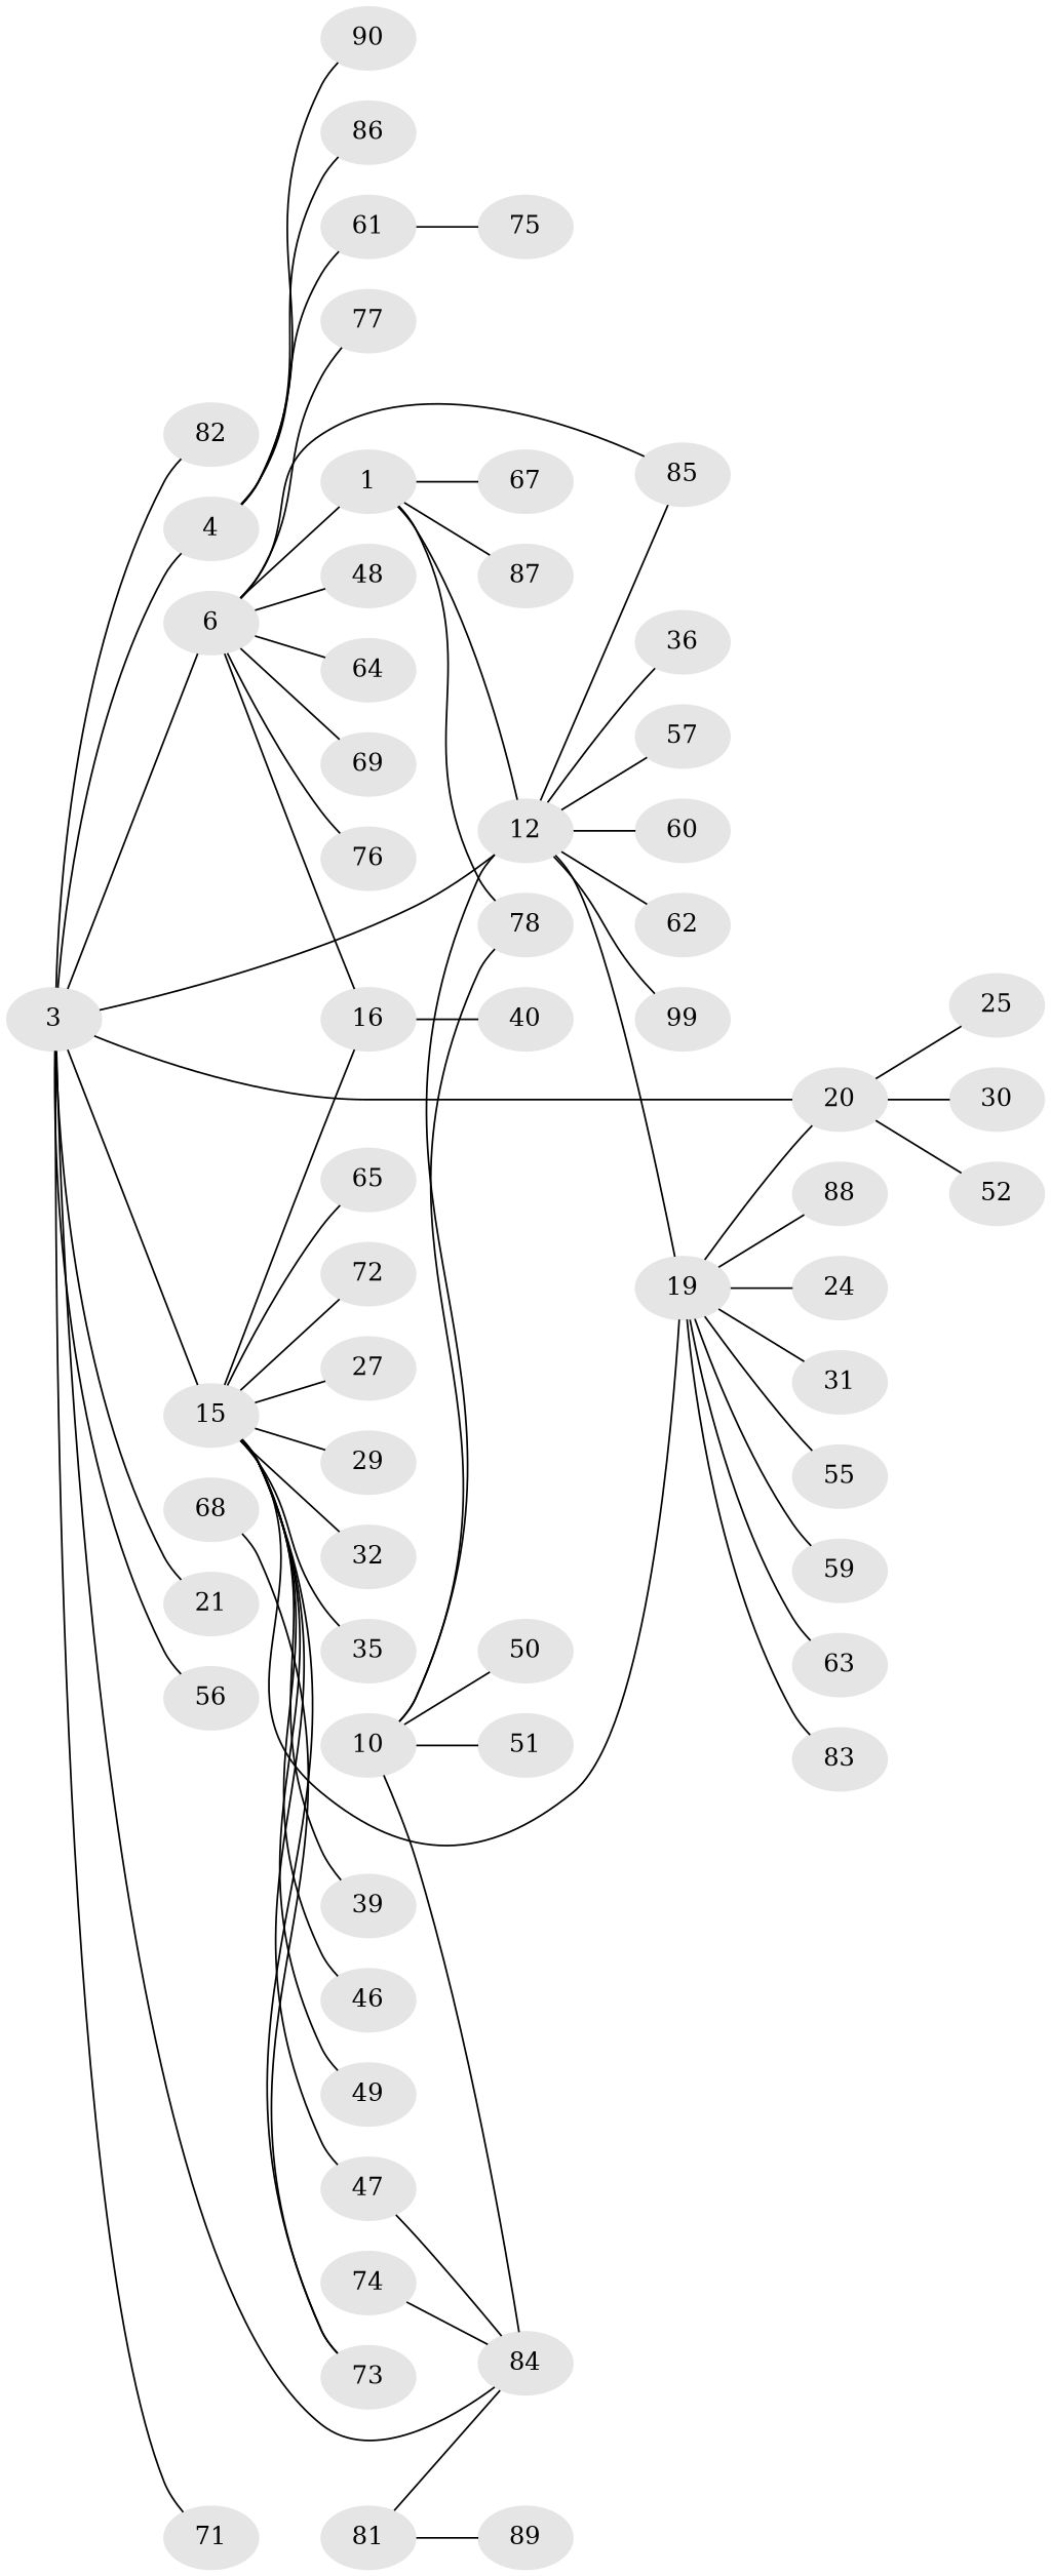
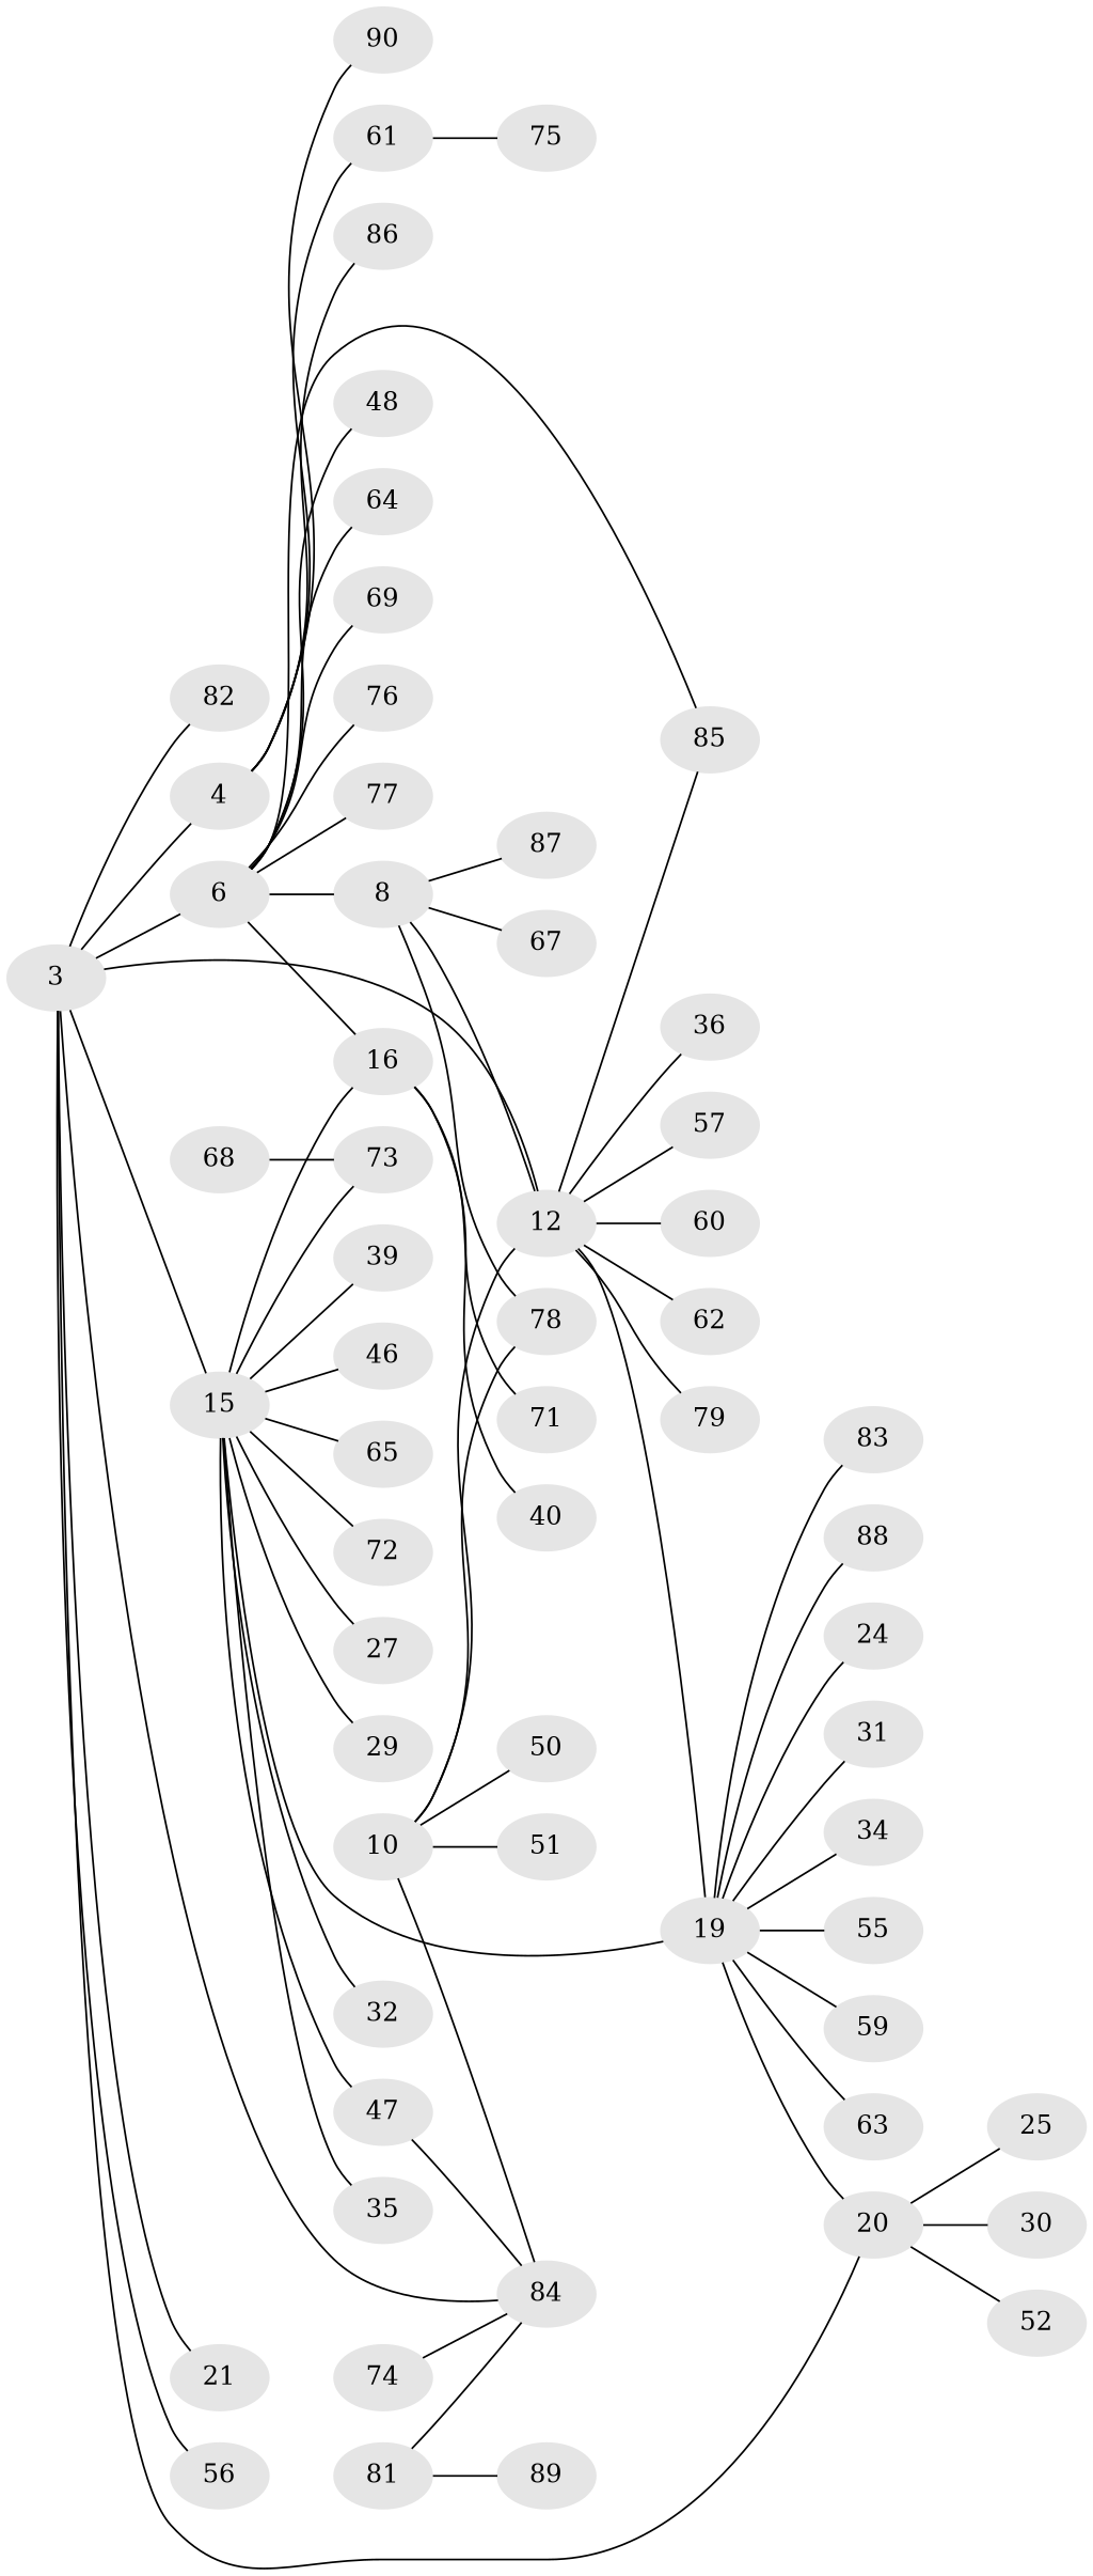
  graph {
    rankdir=LR
    node [color=gray90 style=filled]
    3 [super="+2"]
    4 [super="+1"]
    6 [super="+5"]
    12 [super="+11"]
    15 [super="+14"]
    20 [super="+18"]
    21
    56 [super="+33+38"]
    71
    82
    84 [super="+80"]
    61
    86
    90 [super="+44"]
-   8 [super="+7" label=1]
+   8 [super="+7"]
    16 [super="+13"]
    48
    64
    69
    76
    77
    85 [super="+22+41+54+58"]
    19 [super="+17"]
    36
    57
    60
    62
-   79 [label=99]
+   79
    27 [super="+23"]
    29
    32
    35
    39
    46 [super="+43"]
    47
-   49
    65
    72
    73 [super="+42+66"]
    25
    30 [super="+26"]
    52
    75
    67
    78
    87
    40
    24
    31
+   34
    55
    59
    63 [super="+53"]
    83
    88
    10 [super="+9"]
    50
    51
    68
    74
    81 [super="+45"]
    89
    3 -- 4 [weight=4]
    3 -- 6
    3 -- 12
    3 -- 15
    3 -- 20
    3 -- 21
    3 -- 56
-   3 -- 71
+   16 -- 71
    3 -- 82
    3 -- 84 [weight=2]
    4 -- 61
    4 -- 86
    4 -- 90
    6 -- 8 [weight=4]
    6 -- 16
    6 -- 48
    6 -- 64
    6 -- 69
    6 -- 76
    6 -- 77
    6 -- 85
    12 -- 85
    12 -- 19
    12 -- 36
    12 -- 57
    12 -- 60
    12 -- 62
    12 -- 79
    15 -- 16 [weight=4]
    15 -- 19
    15 -- 27
    15 -- 29
    15 -- 32
    15 -- 35
    15 -- 39
    15 -- 46
    15 -- 47
-   15 -- 49
    15 -- 65
    15 -- 72
    15 -- 73
    20 -- 25
    20 -- 30
    20 -- 52
    61 -- 75
    8 -- 12
    8 -- 67
    8 -- 78
    8 -- 87
    16 -- 40
    19 -- 20 [weight=4]
    19 -- 24
    19 -- 31
+   19 -- 34
    19 -- 55
    19 -- 59
    19 -- 63
    19 -- 83
    19 -- 88
    47 -- 84
    10 -- 12 [weight=4]
    10 -- 84
    10 -- 78
    10 -- 50
    10 -- 51
    68 -- 73
    74 -- 84
    81 -- 84
    81 -- 89
  }
